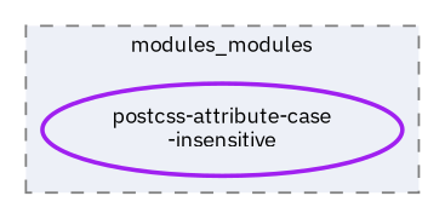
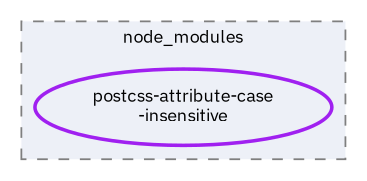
  digraph {
    compound=true
    fontname="IBM Plex Sans"
    n1 [color=purple fillcolor="#edf0f7" fontname="IBM Plex Sans" fontsize=10 height=0.2 label="postcss-attribute-case\l-insensitive" shape=ellipse style="filled,bold" width=0.4]
    subgraph cluster_1 {
      bgcolor="#edf0f7"
      fontsize=10
-     label=modules_modules
+     label=node_modules
      pencolor=grey50
      style="filled,dashed"
      n1
    }
  }
